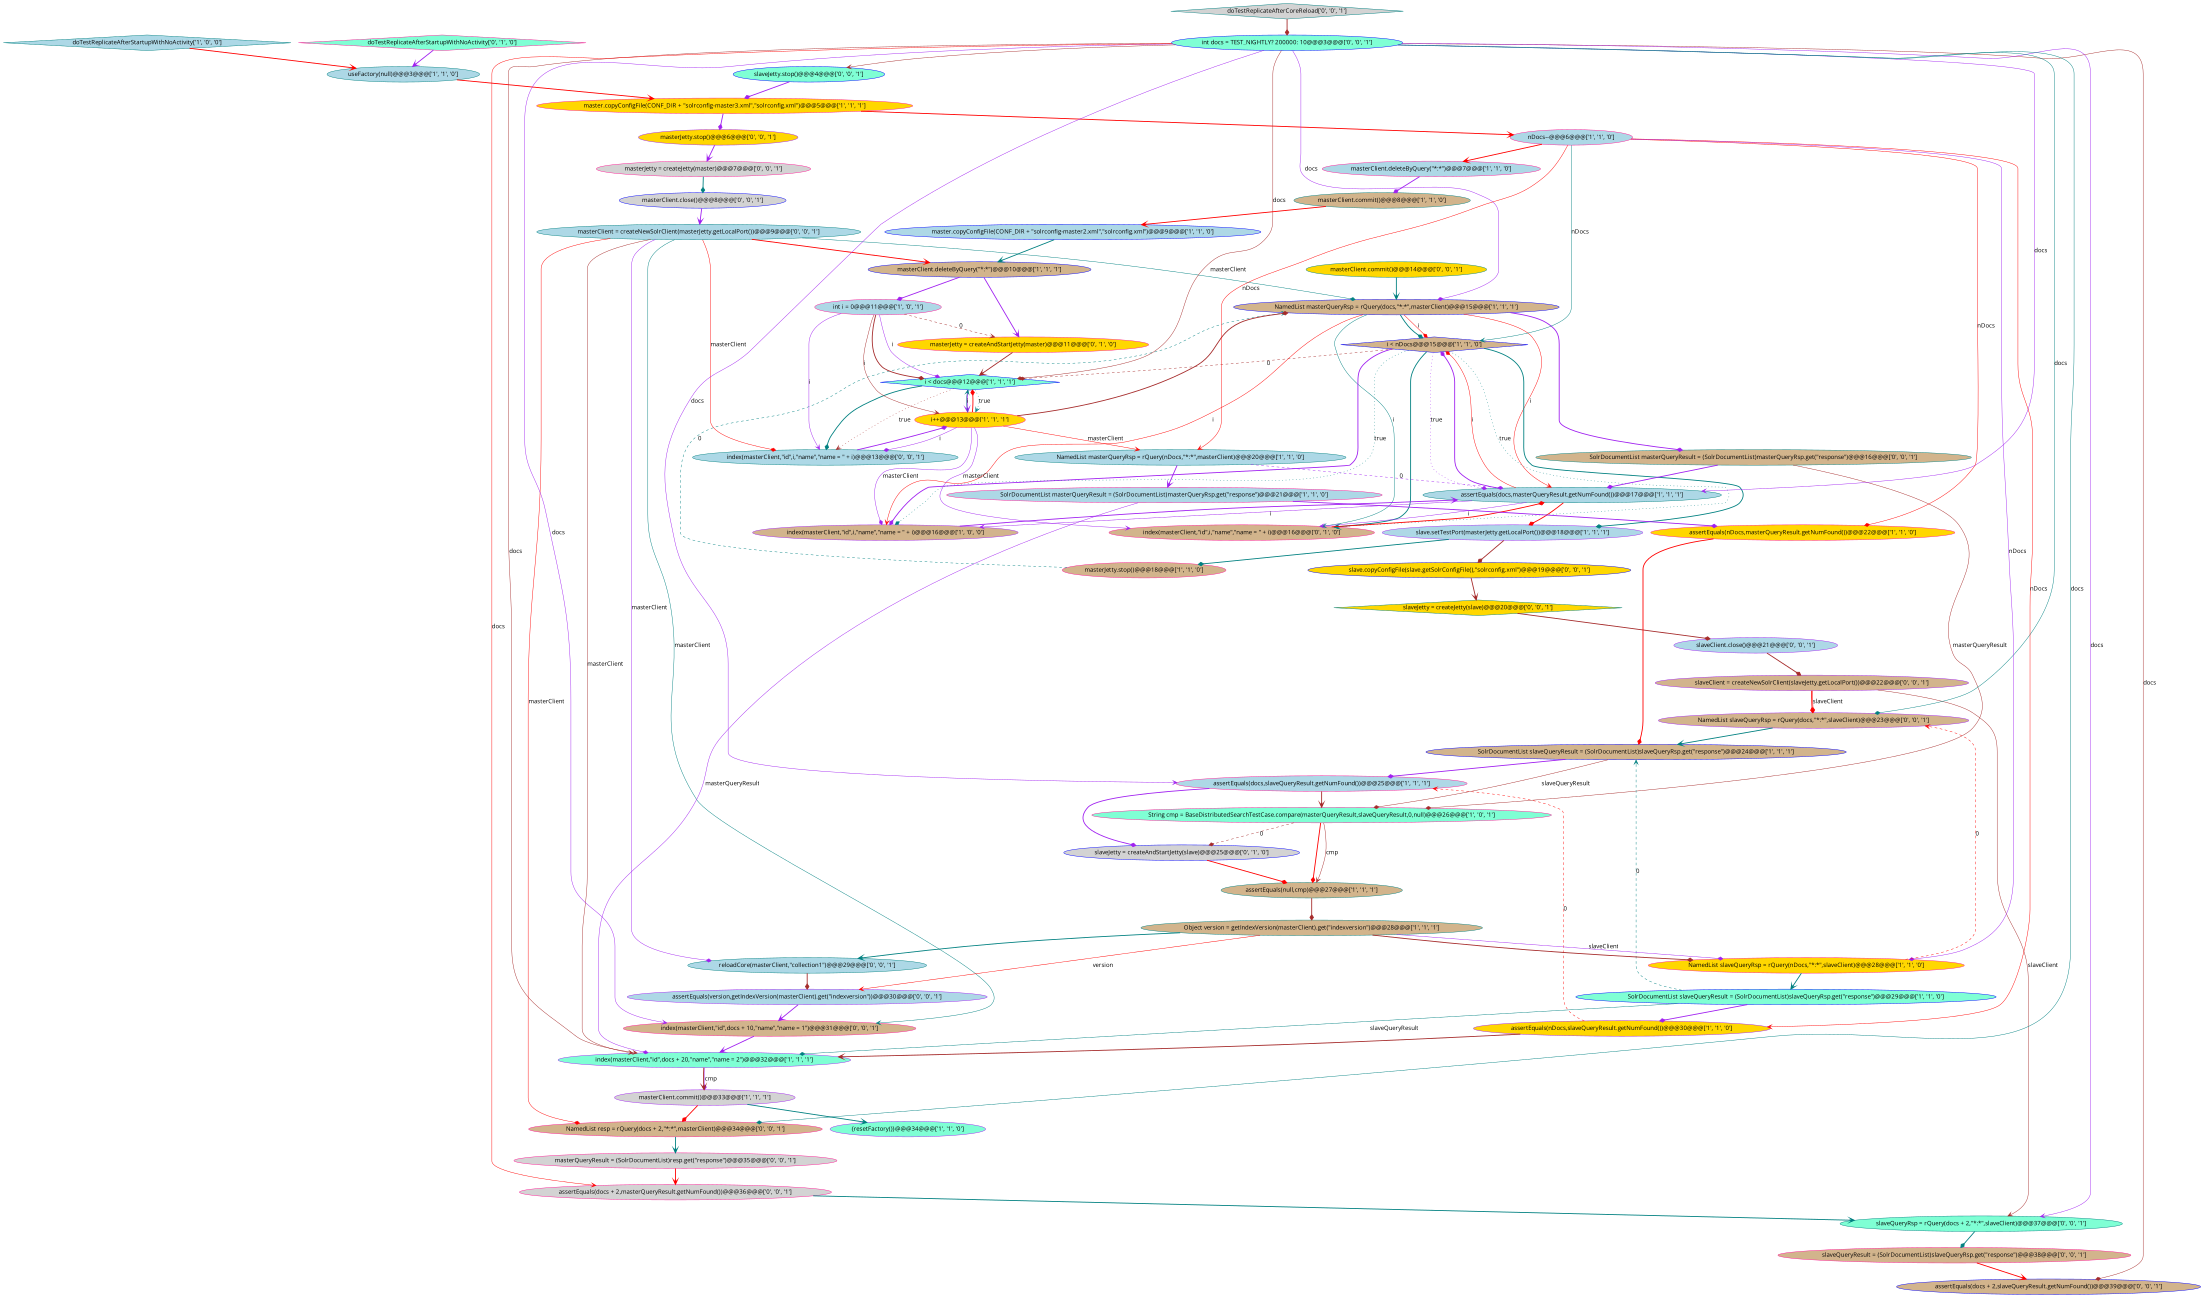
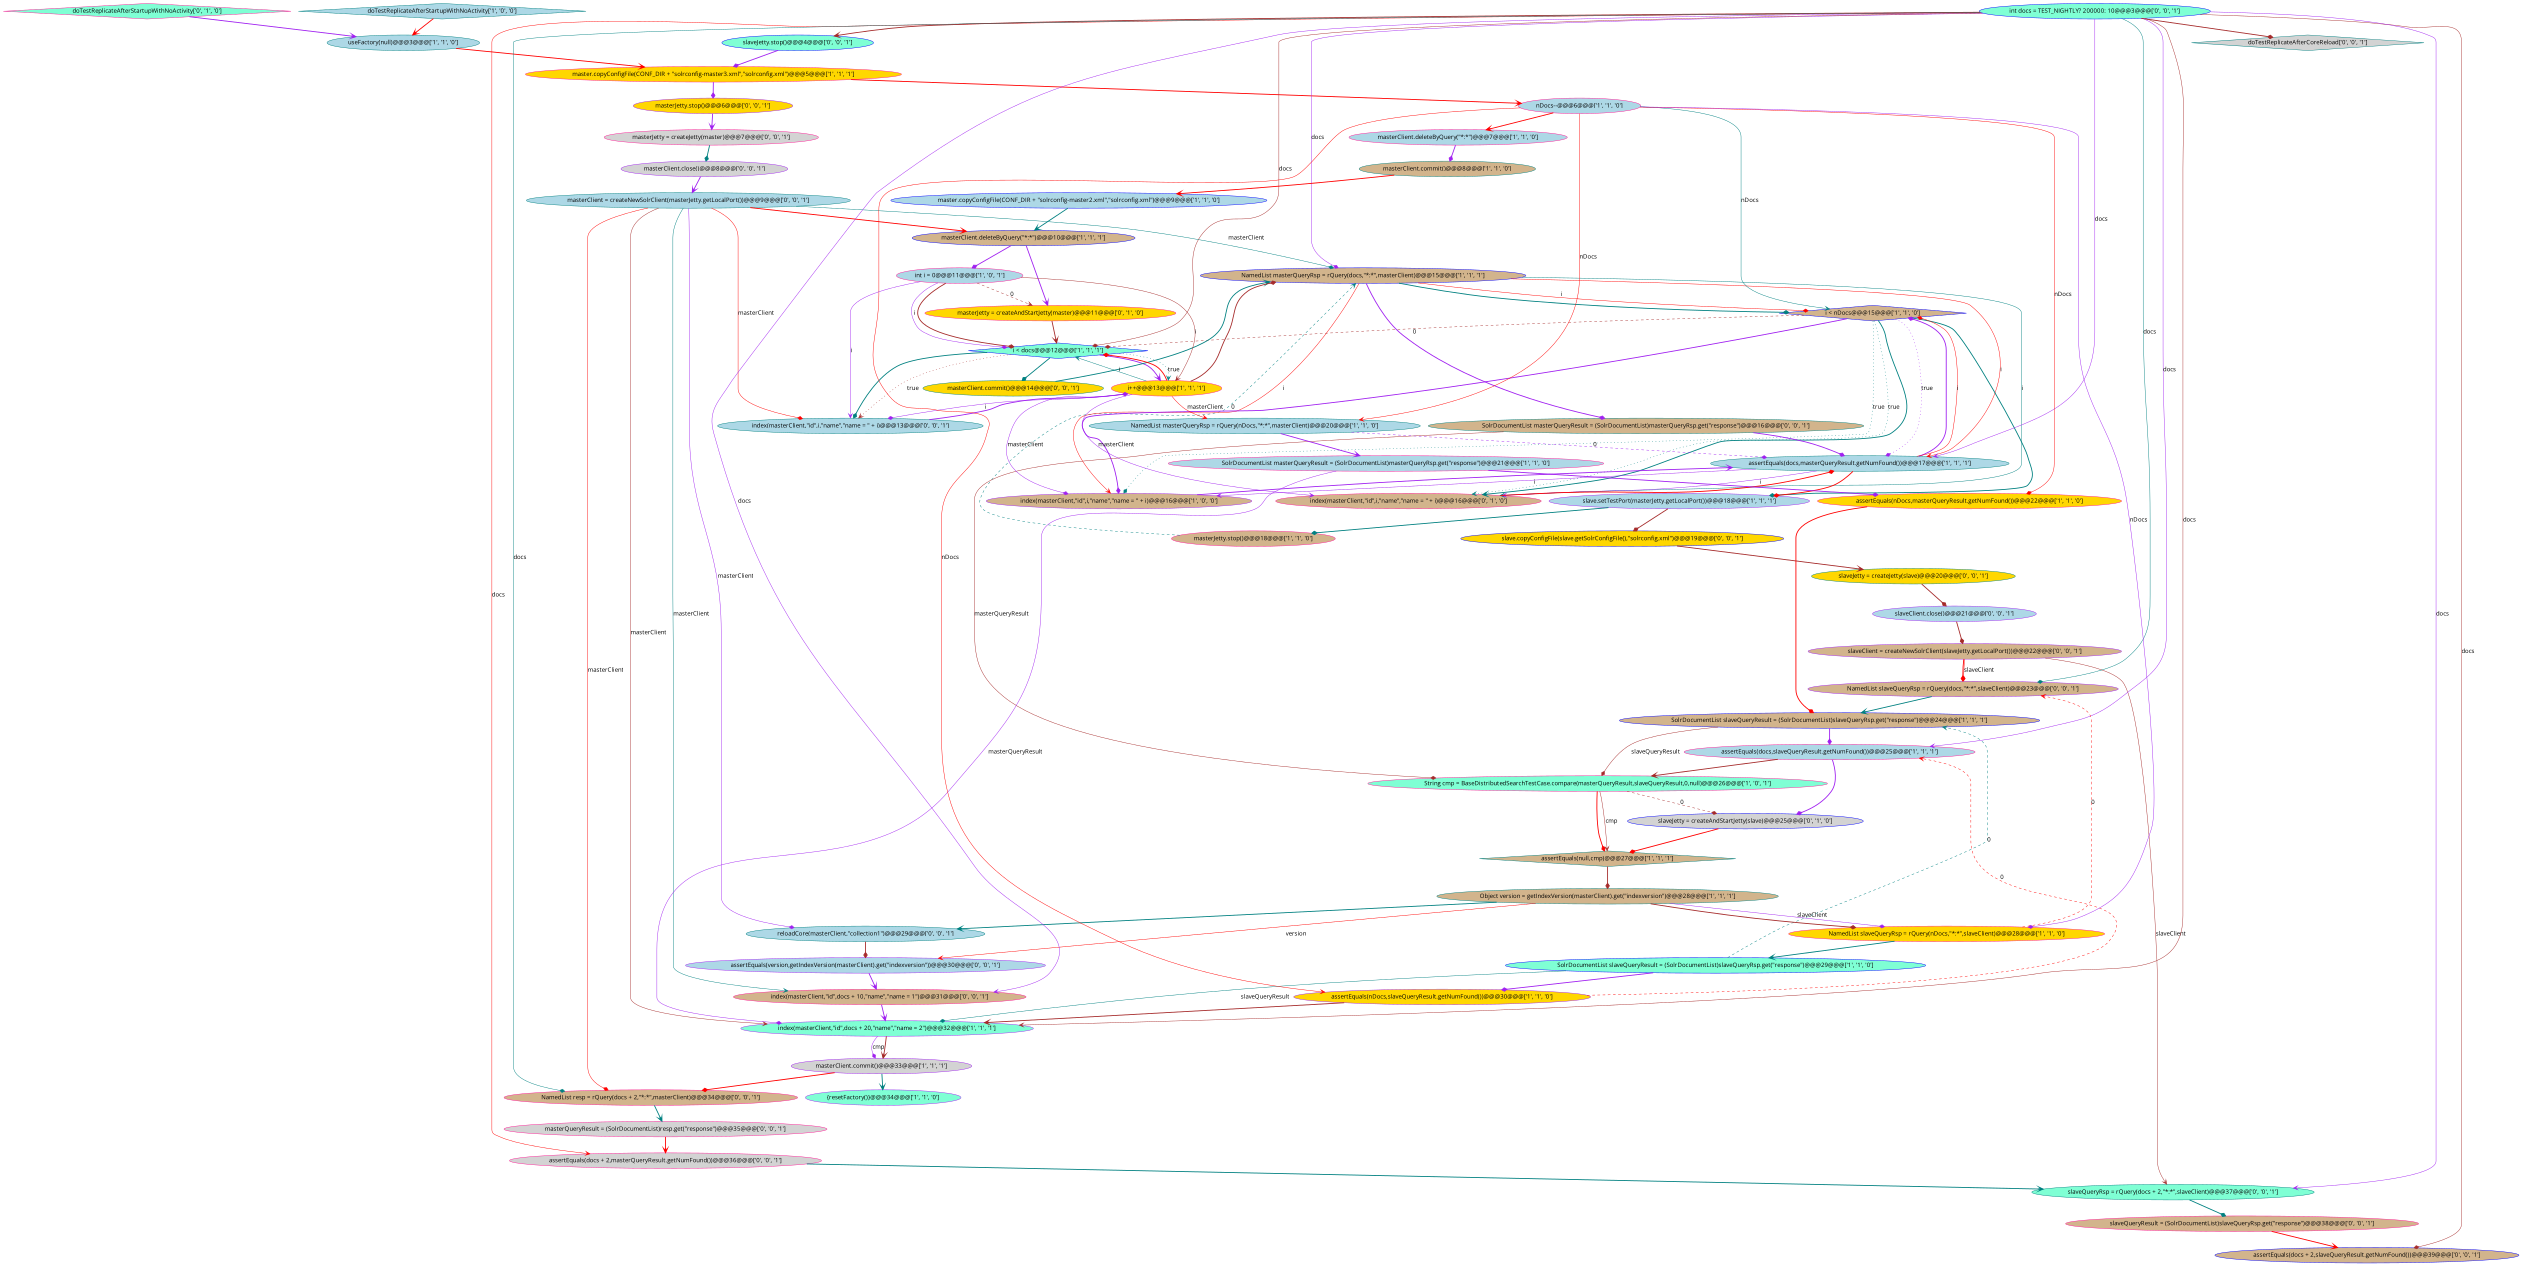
  digraph {
    fontname="Open Sans"
    node [color=deeppink fillcolor=tan fontname="Open Sans" shape=ellipse style=filled]
    edge [arrowhead=diamond color=purple fontname="Open Sans" style=bold]
    n1 [color=teal fillcolor=lightblue label="reloadCore(masterClient,\"collection1\")@@@29@@@['0', '0', '1']"]
    n2 [color=purple fillcolor=lightblue label="assertEquals(version,getIndexVersion(masterClient).get(\"indexversion\"))@@@30@@@['0', '0', '1']"]
    n3 [label="index(masterClient,\"id\",docs + 10,\"name\",\"name = 1\")@@@31@@@['0', '0', '1']"]
    n4 [label="slaveQueryResult = (SolrDocumentList)slaveQueryRsp.get(\"response\")@@@38@@@['0', '0', '1']"]
    n5 [color=blue label="assertEquals(docs + 2,slaveQueryResult.getNumFound())@@@39@@@['0', '0', '1']"]
-   n6 [color=teal fillcolor=gold label="slaveJetty = createJetty(slave)@@@20@@@['0', '0', '1']" shape=diamond]
+   n6 [color=teal fillcolor=gold label="slaveJetty = createJetty(slave)@@@20@@@['0', '0', '1']"]
    n7 [color=purple fillcolor=lightblue label="slaveClient.close()@@@21@@@['0', '0', '1']"]
    n8 [color=purple label="slaveClient = createNewSolrClient(slaveJetty.getLocalPort())@@@22@@@['0', '0', '1']"]
    n9 [color=purple fillcolor=lightblue label="slave.setTestPort(masterJetty.getLocalPort())@@@18@@@['1', '1', '1']"]
    n10 [label="masterJetty.stop()@@@18@@@['1', '1', '0']"]
    n11 [color=blue fillcolor=gold label="slave.copyConfigFile(slave.getSolrConfigFile(),\"solrconfig.xml\")@@@19@@@['0', '0', '1']"]
    n12 [color=blue label="NamedList masterQueryRsp = rQuery(docs,\"*:*\",masterClient)@@@15@@@['1', '1', '1']"]
    n13 [fillcolor=lightgrey label="masterJetty = createJetty(master)@@@7@@@['0', '0', '1']"]
-   n14 [color=blue fillcolor=lightgrey label="masterClient.close()@@@8@@@['0', '0', '1']"]
+   n14 [color=purple fillcolor=lightgrey label="masterClient.close()@@@8@@@['0', '0', '1']"]
    n15 [color=teal fillcolor=lightblue label="masterClient = createNewSolrClient(masterJetty.getLocalPort())@@@9@@@['0', '0', '1']"]
    n16 [color=blue label="i < nDocs@@@15@@@['1', '1', '0']" shape=diamond]
    n17 [color=teal fillcolor=lightblue label="assertEquals(docs,masterQueryResult.getNumFound())@@@17@@@['1', '1', '1']"]
    n18 [label="index(masterClient,\"id\",i,\"name\",\"name = \" + i)@@@16@@@['0', '1', '0']"]
    n19 [color=purple label="index(masterClient,\"id\",i,\"name\",\"name = \" + i)@@@16@@@['1', '0', '0']"]
    n20 [color=teal label="SolrDocumentList masterQueryResult = (SolrDocumentList)masterQueryRsp.get(\"response\")@@@16@@@['0', '0', '1']"]
    n21 [color=blue fillcolor=aquamarine label="SolrDocumentList slaveQueryResult = (SolrDocumentList)slaveQueryRsp.get(\"response\")@@@29@@@['1', '1', '0']"]
    n22 [color=purple fillcolor=gold label="assertEquals(nDocs,slaveQueryResult.getNumFound())@@@30@@@['1', '1', '0']"]
    n23 [color=blue label="SolrDocumentList slaveQueryResult = (SolrDocumentList)slaveQueryRsp.get(\"response\")@@@24@@@['1', '1', '1']"]
    n24 [color=purple fillcolor=aquamarine label="index(masterClient,\"id\",docs + 20,\"name\",\"name = 2\")@@@32@@@['1', '1', '1']"]
    n25 [fillcolor=lightblue label="assertEquals(docs,slaveQueryResult.getNumFound())@@@25@@@['1', '1', '1']"]
    n26 [fillcolor=aquamarine label="String cmp = BaseDistributedSearchTestCase.compare(masterQueryResult,slaveQueryResult,0,null)@@@26@@@['1', '0', '1']"]
    n27 [color=purple fillcolor=lightgrey label="masterClient.commit()@@@33@@@['1', '1', '1']"]
    n28 [color=teal fillcolor=lightblue label="doTestReplicateAfterStartupWithNoActivity['1', '0', '0']" shape=diamond]
    n29 [color=teal fillcolor=lightblue label="useFactory(null)@@@3@@@['1', '1', '0']"]
    n30 [fillcolor=gold label="master.copyConfigFile(CONF_DIR + \"solrconfig-master3.xml\",\"solrconfig.xml\")@@@5@@@['1', '1', '1']"]
    n31 [color=blue fillcolor=lightgrey label="slaveJetty = createAndStartJetty(slave)@@@25@@@['0', '1', '0']"]
-   n32 [color=teal label="assertEquals(null,cmp)@@@27@@@['1', '1', '1']"]
+   n32 [color=teal label="assertEquals(null,cmp)@@@27@@@['1', '1', '1']" shape=diamond]
    n33 [color=teal label="Object version = getIndexVersion(masterClient).get(\"indexversion\")@@@28@@@['1', '1', '1']"]
    n34 [color=blue fillcolor=aquamarine label="i < docs@@@12@@@['1', '1', '1']" shape=diamond]
    n35 [color=teal fillcolor=gold label="masterClient.commit()@@@14@@@['0', '0', '1']"]
    n36 [fillcolor=gold label="i++@@@13@@@['1', '1', '1']"]
    n37 [color=teal fillcolor=lightblue label="index(masterClient,\"id\",i,\"name\",\"name = \" + i)@@@13@@@['0', '0', '1']"]
    n38 [color=blue fillcolor=aquamarine label="int docs = TEST_NIGHTLY? 200000: 10@@@3@@@['0', '0', '1']"]
    n39 [color=teal fillcolor=aquamarine label="slaveQueryRsp = rQuery(docs + 2,\"*:*\",slaveClient)@@@37@@@['0', '0', '1']"]
    n40 [color=blue fillcolor=aquamarine label="slaveJetty.stop()@@@4@@@['0', '0', '1']"]
    n41 [fillcolor=lightgrey label="assertEquals(docs + 2,masterQueryResult.getNumFound())@@@36@@@['0', '0', '1']"]
    n42 [label="NamedList resp = rQuery(docs + 2,\"*:*\",masterClient)@@@34@@@['0', '0', '1']"]
    n43 [color=purple label="NamedList slaveQueryRsp = rQuery(docs,\"*:*\",slaveClient)@@@23@@@['0', '0', '1']"]
    n44 [fillcolor=lightgrey label="masterQueryResult = (SolrDocumentList)resp.get(\"response\")@@@35@@@['0', '0', '1']"]
    n45 [color=teal fillcolor=lightblue label="NamedList masterQueryRsp = rQuery(nDocs,\"*:*\",masterClient)@@@20@@@['1', '1', '0']"]
    n46 [fillcolor=lightblue label="SolrDocumentList masterQueryResult = (SolrDocumentList)masterQueryRsp.get(\"response\")@@@21@@@['1', '1', '0']"]
    n47 [fillcolor=lightblue label="nDocs--@@@6@@@['1', '1', '0']"]
    n48 [fillcolor=gold label="assertEquals(nDocs,masterQueryResult.getNumFound())@@@22@@@['1', '1', '0']"]
    n49 [fillcolor=gold label="NamedList slaveQueryRsp = rQuery(nDocs,\"*:*\",slaveClient)@@@28@@@['1', '1', '0']"]
    n50 [fillcolor=lightblue label="masterClient.deleteByQuery(\"*:*\")@@@7@@@['1', '1', '0']"]
    n51 [color=teal label="masterClient.commit()@@@8@@@['1', '1', '0']"]
    n52 [fillcolor=gold label="masterJetty = createAndStartJetty(master)@@@11@@@['0', '1', '0']"]
    n53 [color=purple fillcolor=gold label="masterJetty.stop()@@@6@@@['0', '0', '1']"]
    n54 [color=blue label="masterClient.deleteByQuery(\"*:*\")@@@10@@@['1', '1', '1']"]
    n55 [fillcolor=lightblue label="int i = 0@@@11@@@['1', '0', '1']"]
    n56 [color=blue fillcolor=lightblue label="master.copyConfigFile(CONF_DIR + \"solrconfig-master2.xml\",\"solrconfig.xml\")@@@9@@@['1', '1', '0']"]
    n57 [color=purple fillcolor=aquamarine label="{resetFactory()}@@@34@@@['1', '1', '0']"]
    n58 [color=teal fillcolor=lightgrey label="doTestReplicateAfterCoreReload['0', '0', '1']" shape=diamond]
    n59 [fillcolor=aquamarine label="doTestReplicateAfterStartupWithNoActivity['0', '1', '0']" shape=diamond]
    n1 -> n2 [color=brown]
    n2 -> n3 [arrowhead=vee]
    n3 -> n24 [arrowhead=vee]
    n4 -> n5 [arrowhead=vee color=red]
    n6 -> n7 [color=brown]
    n7 -> n8 [color=brown]
    n8 -> n39 [arrowhead=vee color=brown label=slaveClient style=solid]
    n8 -> n43 [color=red label=slaveClient style=solid]
    n8 -> n43 [color=red]
    n9 -> n10 [color=teal]
    n9 -> n11 [color=brown]
    n10 -> n12 [arrowhead=vee color=teal label=0 style=dashed]
    n11 -> n6 [arrowhead=vee color=brown]
    n12 -> n16 [color=red label=i style=solid]
    n12 -> n16 [color=teal]
    n12 -> n17 [arrowhead=vee color=red label=i style=solid]
    n12 -> n18 [arrowhead=vee color=teal label=i style=solid]
    n12 -> n19 [arrowhead=vee color=red label=i style=solid]
    n12 -> n20
    n13 -> n14 [color=teal]
    n14 -> n15 [arrowhead=vee]
    n15 -> n1 [label=masterClient style=solid]
    n15 -> n3 [arrowhead=vee color=teal label=masterClient style=solid]
    n15 -> n12 [color=teal label=masterClient style=solid]
    n15 -> n24 [arrowhead=vee color=brown label=masterClient style=solid]
    n15 -> n37 [color=red label=masterClient style=solid]
    n15 -> n42 [color=red label=masterClient style=solid]
    n15 -> n54 [arrowhead=vee color=red]
    n16 -> n9 [color=teal]
    n16 -> n17 [label=true style=dotted]
    n16 -> n18 [arrowhead=vee color=teal label=true style=dotted]
    n16 -> n18 [arrowhead=vee color=teal]
    n16 -> n19
    n16 -> n19 [color=teal label=true style=dotted]
    n16 -> n34 [color=brown label=0 style=dashed]
    n17 -> n9 [color=red]
    n17 -> n16
    n17 -> n16 [color=red label=i style=solid]
    n17 -> n18 [arrowhead=vee label=i style=solid]
    n17 -> n19 [arrowhead=vee label=i style=solid]
    n18 -> n17 [color=red]
    n19 -> n17 [arrowhead=vee]
    n20 -> n17
    n20 -> n26 [color=brown label=masterQueryResult style=solid]
    n21 -> n22
    n21 -> n23 [arrowhead=vee color=teal label=0 style=dashed]
    n21 -> n24 [color=teal label=slaveQueryResult style=solid]
    n22 -> n24 [arrowhead=vee color=brown]
    n22 -> n25 [arrowhead=vee color=red label=0 style=dashed]
    n23 -> n25
    n23 -> n26 [color=brown label=slaveQueryResult style=solid]
    n24 -> n27 [label=cmp style=solid]
    n24 -> n27 [arrowhead=vee color=brown]
    n25 -> n26 [arrowhead=vee color=brown]
    n25 -> n31
    n26 -> n31 [color=brown label=0 style=dashed]
    n26 -> n32 [color=red]
    n26 -> n32 [arrowhead=vee color=brown label=cmp style=solid]
    n27 -> n42 [color=red]
    n27 -> n57 [arrowhead=vee color=teal]
    n28 -> n29 [arrowhead=vee color=red]
    n29 -> n30 [arrowhead=vee color=red]
    n30 -> n47 [arrowhead=vee color=red]
    n30 -> n53
    n31 -> n32 [color=red]
    n32 -> n33 [color=brown]
    n33 -> n1 [arrowhead=vee color=teal]
    n33 -> n2 [arrowhead=vee color=red label=version style=solid]
    n33 -> n49 [label=slaveClient style=solid]
    n33 -> n49 [color=brown]
+   n34 -> n35 [color=teal]
    n34 -> n36 [arrowhead=vee]
    n34 -> n36 [arrowhead=vee color=teal label=true style=dotted]
    n34 -> n37 [color=teal]
    n34 -> n37 [arrowhead=vee color=brown label=true style=dotted]
    n35 -> n12 [arrowhead=vee color=teal]
    n36 -> n12 [color=brown]
    n36 -> n18 [arrowhead=vee label=masterClient style=solid]
    n36 -> n19 [label=masterClient style=solid]
    n36 -> n34 [arrowhead=vee color=teal label=i style=solid]
    n36 -> n34 [color=red]
    n36 -> n37 [label=i style=solid]
    n36 -> n45 [arrowhead=vee color=red label=masterClient style=solid]
    n37 -> n36
    n38 -> n3 [arrowhead=vee label=docs style=solid]
    n38 -> n5 [color=brown label=docs style=solid]
    n38 -> n12 [label=docs style=solid]
    n38 -> n17 [arrowhead=vee label=docs style=solid]
    n38 -> n24 [arrowhead=vee color=brown label=docs style=solid]
    n38 -> n25 [arrowhead=vee label=docs style=solid]
    n38 -> n34 [color=brown label=docs style=solid]
    n38 -> n39 [arrowhead=vee label=docs style=solid]
-   n38 -> n40 [arrowhead=vee color=brown style=solid]
+   n38 -> n40 [arrowhead=vee color=brown]
    n38 -> n41 [arrowhead=vee color=red label=docs style=solid]
    n38 -> n42 [color=teal label=docs style=solid]
    n38 -> n43 [color=teal label=docs style=solid]
    n39 -> n4 [color=teal]
    n40 -> n30
    n41 -> n39 [arrowhead=vee color=teal]
    n42 -> n44 [arrowhead=vee color=teal]
    n43 -> n23 [arrowhead=vee color=teal]
    n44 -> n41 [arrowhead=vee color=red]
    n45 -> n17 [label=0 style=dashed]
    n45 -> n46 [arrowhead=vee]
    n46 -> n24 [label=masterQueryResult style=solid]
    n46 -> n48
    n47 -> n16 [arrowhead=vee color=teal label=nDocs style=solid]
    n47 -> n22 [arrowhead=vee color=red label=nDocs style=solid]
    n47 -> n45 [arrowhead=vee color=red label=nDocs style=solid]
    n47 -> n48 [color=red label=nDocs style=solid]
    n47 -> n49 [label=nDocs style=solid]
    n47 -> n50 [arrowhead=vee color=red]
    n48 -> n23 [color=red]
    n49 -> n21 [arrowhead=vee color=teal]
    n49 -> n43 [arrowhead=vee color=red label=0 style=dashed]
    n50 -> n51
    n51 -> n56 [arrowhead=vee color=red]
    n52 -> n34 [arrowhead=vee color=brown]
    n53 -> n13 [arrowhead=vee]
    n54 -> n52 [arrowhead=vee]
    n54 -> n55
    n55 -> n34 [color=brown]
    n55 -> n34 [label=i style=solid]
    n55 -> n36 [arrowhead=vee color=brown label=i style=solid]
    n55 -> n37 [arrowhead=vee label=i style=solid]
    n55 -> n52 [arrowhead=vee color=brown label=0 style=dashed]
    n56 -> n54 [arrowhead=vee color=teal]
-   n58 -> n38 [color=brown]
+   n38 -> n58 [color=brown]
    n59 -> n29 [arrowhead=vee]
  }
